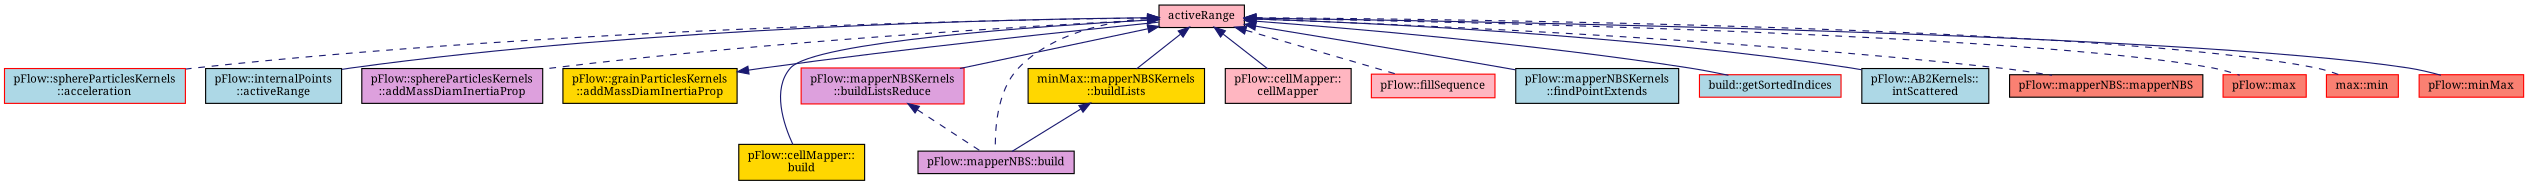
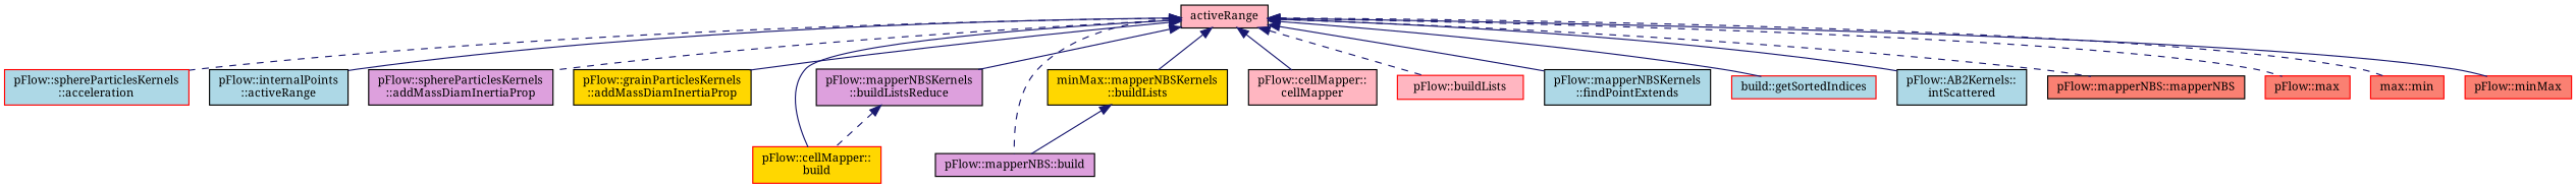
  digraph {
    fontname="Noto Serif"
    rankdir=TB
    node [color=black fillcolor=lightblue fontname="Noto Serif" fontsize=10 shape=record style=filled]
    edge [color=midnightblue dir=back fontname="Noto Serif" fontsize=10 labelfontname=Helvetica labelfontsize=10 style=solid]
    n1 [fillcolor=lightpink fontcolor=black height=0.2 label=activeRange width=0.4]
    n2 [color=red height=0.2 label="pFlow::sphereParticlesKernels\l::acceleration" width=0.4]
    n3 [height=0.2 label="pFlow::internalPoints\l::activeRange" width=0.4]
    n4 [fillcolor=plum height=0.2 label="pFlow::sphereParticlesKernels\l::addMassDiamInertiaProp" width=0.4]
    n5 [fillcolor=gold height=0.2 label="pFlow::grainParticlesKernels\l::addMassDiamInertiaProp" width=0.4]
-   n6 [fillcolor=gold height=0.2 label="pFlow::cellMapper::\lbuild" width=0.4]
+   n6 [color=red fillcolor=gold height=0.2 label="pFlow::cellMapper::\lbuild" width=0.4]
    n7 [fillcolor=plum height=0.2 label="pFlow::mapperNBS::build" width=0.4]
    n8 [fillcolor=gold height=0.2 label="minMax::mapperNBSKernels\l::buildLists" width=0.4]
-   n9 [color=red fillcolor=plum height=0.2 label="pFlow::mapperNBSKernels\l::buildListsReduce" width=0.4]
+   n9 [fillcolor=plum height=0.2 label="pFlow::mapperNBSKernels\l::buildListsReduce" width=0.4]
    n10 [fillcolor=lightpink height=0.2 label="pFlow::cellMapper::\lcellMapper" width=0.4]
-   n11 [color=red fillcolor=lightpink height=0.2 label="pFlow::fillSequence" width=0.4]
+   n11 [color=red fillcolor=lightpink height=0.2 label="pFlow::buildLists" width=0.4]
    n12 [height=0.2 label="pFlow::mapperNBSKernels\l::findPointExtends" width=0.4]
    n13 [color=red height=0.2 label="build::getSortedIndices" width=0.4]
    n14 [height=0.2 label="pFlow::AB2Kernels::\lintScattered" width=0.4]
    n15 [fillcolor=salmon height=0.2 label="pFlow::mapperNBS::mapperNBS" width=0.4]
    n16 [color=red fillcolor=salmon height=0.2 label="pFlow::max" width=0.4]
    n17 [color=red fillcolor=salmon height=0.2 label="max::min" width=0.4]
    n18 [color=red fillcolor=salmon height=0.2 label="pFlow::minMax" width=0.4]
    n1 -> n2 [style=dashed]
    n1 -> n3
    n1 -> n4 [style=dashed]
-   n5 -> n1
+   n1 -> n5
    n1 -> n6
    n1 -> n7 [style=dashed]
    n1 -> n8
    n1 -> n9
    n1 -> n10
    n1 -> n11 [style=dashed]
    n1 -> n12
    n1 -> n13
    n1 -> n14
    n1 -> n15 [style=dashed]
    n1 -> n16 [style=dashed]
    n1 -> n17 [style=dashed]
    n1 -> n18
    n8 -> n7
-   n9 -> n7 [style=dashed]
+   n9 -> n6 [style=dashed]
  }
